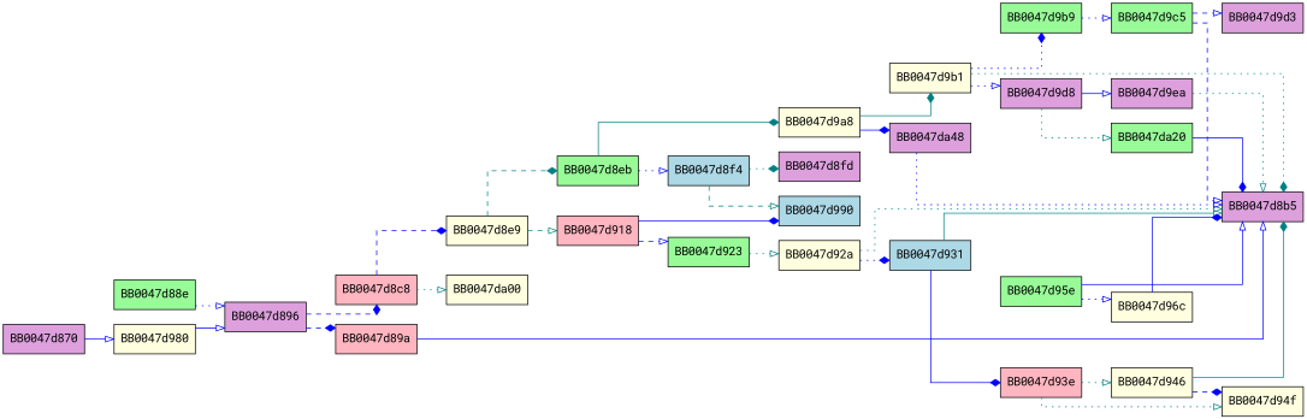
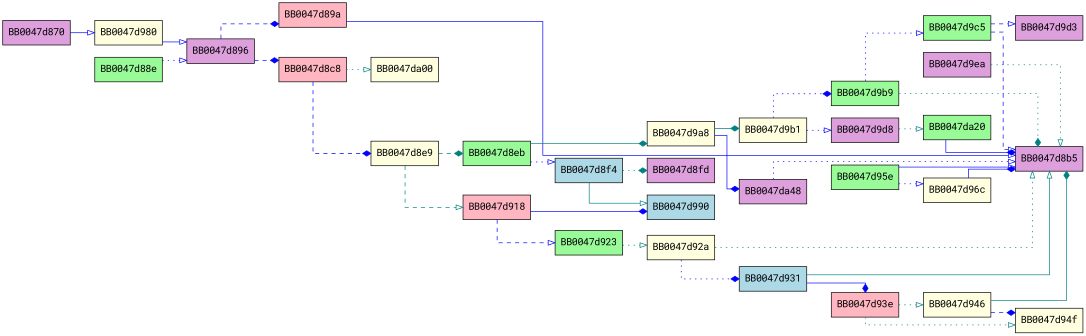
  digraph {
    fontname="Roboto Mono"
    rankdir=LR
    splines=ortho
    node [fillcolor=lightyellow fontname="Roboto Mono" shape=box style=filled]
    edge [arrowhead=onormal color=blue fontname="Roboto Mono" style=dotted]
    BB0047d980
    BB0047d870 [fillcolor=plum]
    BB0047d896 [fillcolor=plum]
    BB0047d88e [fillcolor=palegreen]
    BB0047d8c8 [fillcolor=lightpink]
    BB0047d89a [fillcolor=lightpink]
    BB0047da00
    BB0047d8e9
    BB0047d8b5 [fillcolor=plum]
    BB0047d918 [fillcolor=lightpink]
    BB0047d8eb [fillcolor=palegreen]
    BB0047d990 [fillcolor=lightblue]
    BB0047d923 [fillcolor=palegreen]
    BB0047d9a8
    BB0047d8f4 [fillcolor=lightblue]
    BB0047d92a
    BB0047da48 [fillcolor=plum]
    BB0047d9b1
    BB0047d8fd [fillcolor=plum]
    BB0047d9d8 [fillcolor=plum]
    BB0047d9b9 [fillcolor=palegreen]
    BB0047d931 [fillcolor=lightblue]
    BB0047d93e [fillcolor=lightpink]
    BB0047d94f
    BB0047d946
    BB0047d95e [fillcolor=palegreen]
    BB0047d96c
    BB0047da20 [fillcolor=palegreen]
    BB0047d9ea [fillcolor=plum]
    BB0047d9c5 [fillcolor=palegreen]
    BB0047d9d3 [fillcolor=plum]
    BB0047d980 -> BB0047d896 [style=solid]
    BB0047d870 -> BB0047d980 [style=solid]
    BB0047d896 -> BB0047d8c8 [arrowhead=diamond style=dashed]
    BB0047d896 -> BB0047d89a [arrowhead=diamond style=dashed]
    BB0047d88e -> BB0047d896
    BB0047d8c8 -> BB0047da00 [color=teal]
    BB0047d8c8 -> BB0047d8e9 [arrowhead=diamond style=dashed]
    BB0047d89a -> BB0047d8b5 [style=solid]
    BB0047d8e9 -> BB0047d918 [color=teal style=dashed]
    BB0047d8e9 -> BB0047d8eb [arrowhead=diamond color=teal style=dashed]
    BB0047d918 -> BB0047d990 [arrowhead=diamond style=solid]
    BB0047d918 -> BB0047d923 [style=dashed]
    BB0047d8eb -> BB0047d9a8 [arrowhead=diamond color=teal style=solid]
    BB0047d8eb -> BB0047d8f4
    BB0047d923 -> BB0047d92a [color=teal]
    BB0047d9a8 -> BB0047da48 [arrowhead=diamond style=solid]
    BB0047d9a8 -> BB0047d9b1 [arrowhead=diamond color=teal style=solid]
-   BB0047d8f4 -> BB0047d990 [color=teal style=dashed]
+   BB0047d8f4 -> BB0047d990 [color=teal style=solid]
    BB0047d8f4 -> BB0047d8fd [arrowhead=diamond color=teal]
    BB0047d92a -> BB0047d8b5 [color=teal]
    BB0047d92a -> BB0047d931 [arrowhead=diamond]
    BB0047da48 -> BB0047d8b5
    BB0047d9b1 -> BB0047d9d8
    BB0047d9b1 -> BB0047d9b9 [arrowhead=diamond]
    BB0047d9d8 -> BB0047da20 [color=teal]
-   BB0047d9d8 -> BB0047d9ea [style=solid]
-   BB0047d9b1 -> BB0047d8b5 [arrowhead=diamond color=teal]
+   BB0047d9b9 -> BB0047d8b5 [arrowhead=diamond color=teal]
    BB0047d9b9 -> BB0047d9c5
    BB0047d931 -> BB0047d8b5 [color=teal style=solid]
    BB0047d931 -> BB0047d93e [arrowhead=diamond style=solid]
    BB0047d93e -> BB0047d94f [color=teal]
    BB0047d93e -> BB0047d946 [color=teal]
    BB0047d946 -> BB0047d8b5 [arrowhead=diamond color=teal style=solid]
    BB0047d946 -> BB0047d94f [arrowhead=diamond style=dashed]
    BB0047d95e -> BB0047d8b5 [style=solid]
    BB0047d95e -> BB0047d96c
    BB0047d96c -> BB0047d8b5 [arrowhead=diamond style=solid]
    BB0047da20 -> BB0047d8b5 [arrowhead=diamond style=solid]
    BB0047d9ea -> BB0047d8b5 [color=teal]
    BB0047d9c5 -> BB0047d8b5 [style=dashed]
    BB0047d9c5 -> BB0047d9d3 [style=dashed]
  }
